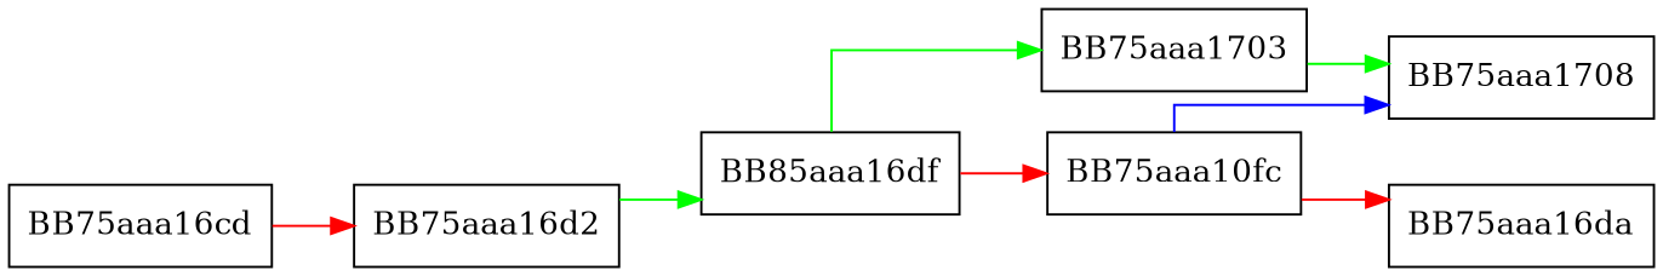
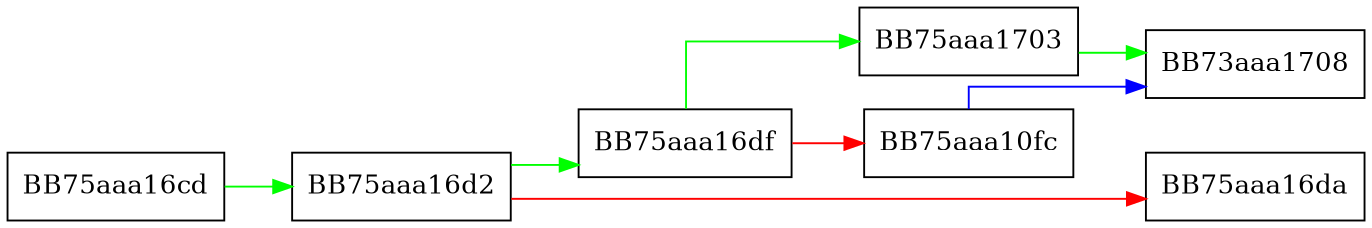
  digraph {
    rankdir=LR
    splines=ortho
    node [shape=box]
    edge [color=green]
    BB75aaa16d2
-   BB75aaa16df [label=BB85aaa16df]
+   BB75aaa16df
    BB75aaa16da
    BB75aaa16cd
    BB75aaa1703
    n6 [label=BB75aaa10fc]
-   BB75aaa1708
+   BB75aaa1708 [label=BB73aaa1708]
    BB75aaa16d2 -> BB75aaa16df
-   n6 -> BB75aaa16da [color=red]
+   BB75aaa16d2 -> BB75aaa16da [color=red]
    BB75aaa16df -> BB75aaa1703
    BB75aaa16df -> n6 [color=red]
-   BB75aaa16cd -> BB75aaa16d2 [color=red]
+   BB75aaa16cd -> BB75aaa16d2
    BB75aaa1703 -> BB75aaa1708
    n6 -> BB75aaa1708 [color=blue]
  }
